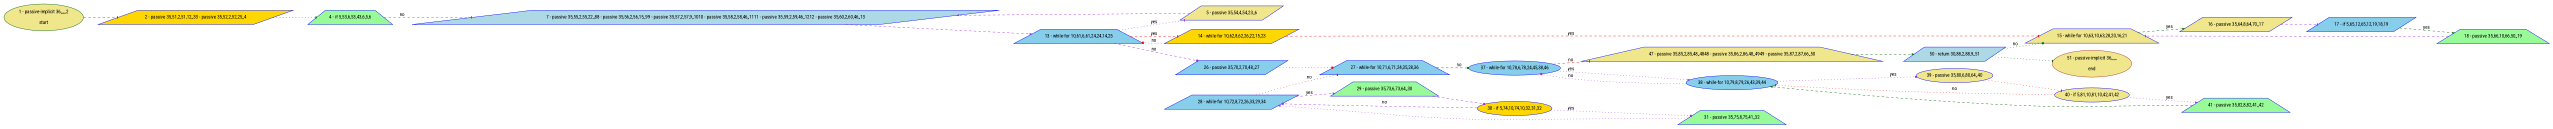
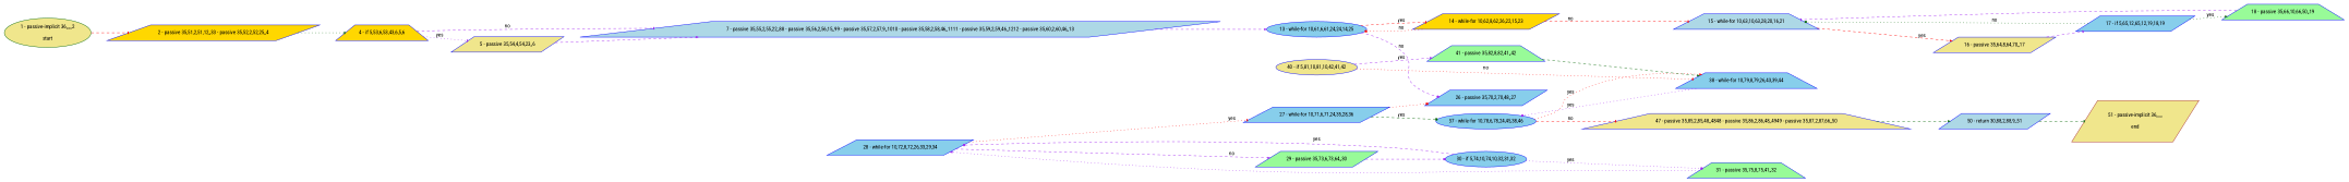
  digraph {
    bgcolor=white
    compound=true
    fillcolor="#FFFFCC"
    fontname="Roboto Condensed"
    fontsize=12
    pack=true
    packmode=clust
    rankdir=LR
    style="rounded,filled"
    node [color="#0000ff" compound=true fillcolor=skyblue fixedsize=false fontname="Roboto Condensed" fontsize=12 node_initialized=no shape=parallelogram style=filled]
    edge [arrowhead=tee arrowsize=0.5 arrowtail=none color=purple compound=true dir=forward fontcolor=black fontname="Roboto Condensed" fontsize=12 style=dashed]
    n1 [fillcolor=gold label="2 - passive 35,51,2,51,12,,33 - passive 35,52,2,52,25,,4"]
-   n2 [fillcolor=palegreen label="4 - if 5,53,6,53,43,6,5,6" shape=trapezium]
+   n2 [fillcolor=gold label="4 - if 5,53,6,53,43,6,5,6" shape=trapezium]
    n3 [fillcolor=khaki label="5 - passive 35,54,4,54,23,,6"]
    n4 [fillcolor=lightblue label="7 - passive 35,55,2,55,22,,88 - passive 35,56,2,56,15,,99 - passive 35,57,2,57,9,,1010 - passive 35,58,2,58,46,,1111 - passive 35,59,2,59,46,,1212 - passive 35,60,2,60,46,,13"]
    n5 [color="#006400" fillcolor=khaki label="1 - passive-implicit 36,,,,,,2\n\nstart" shape=ellipse]
-   n6 [label="13 - while-for 10,61,6,61,24,24,14,25" shape=trapezium]
+   n6 [label="13 - while-for 10,61,6,61,24,24,14,25" shape=ellipse]
    n7 [fillcolor=gold label="14 - while-for 10,62,8,62,26,22,15,23"]
    n8 [label="26 - passive 35,70,2,70,48,,27"]
-   n9 [fillcolor=khaki label="15 - while-for 10,63,10,63,28,20,16,21" shape=trapezium]
-   n10 [label="27 - while-for 10,71,6,71,24,35,28,36" shape=trapezium]
+   n9 [fillcolor=lightblue label="15 - while-for 10,63,10,63,28,20,16,21" shape=trapezium]
+   n10 [label="27 - while-for 10,71,6,71,24,35,28,36"]
    n11 [fillcolor=khaki label="16 - passive 35,64,8,64,70,,17"]
    n12 [label="37 - while-for 10,78,6,78,24,45,38,46" shape=ellipse]
    n13 [label="17 - if 5,65,12,65,12,19,18,19"]
    n14 [fillcolor=palegreen label="18 - passive 35,66,10,66,50,,19" shape=trapezium]
    n15 [label="28 - while-for 10,72,8,72,26,33,29,34"]
-   n16 [fillcolor=palegreen label="29 - passive 35,73,6,73,64,,30" shape=trapezium]
-   n17 [label="38 - while-for 10,79,8,79,26,43,39,44" shape=ellipse]
+   n16 [fillcolor=palegreen label="29 - passive 35,73,6,73,64,,30"]
+   n17 [label="38 - while-for 10,79,8,79,26,43,39,44" shape=trapezium]
    n18 [fillcolor=khaki label="47 - passive 35,85,2,85,48,,4848 - passive 35,86,2,86,48,,4949 - passive 35,87,2,87,66,,50" shape=trapezium]
-   n19 [fillcolor=gold label="30 - if 5,74,10,74,10,32,31,32" shape=ellipse]
-   n20 [fillcolor=khaki label="39 - passive 35,80,6,80,64,,40" shape=ellipse]
+   n19 [label="30 - if 5,74,10,74,10,32,31,32" shape=ellipse]
    n21 [fillcolor=lightblue label="50 - return 30,88,2,88,9,,51"]
    n22 [fillcolor=palegreen label="31 - passive 35,75,8,75,41,,32" shape=trapezium]
    n23 [fillcolor=khaki label="40 - if 5,81,10,81,10,42,41,42" shape=ellipse]
-   n24 [color="#a52a2a" fillcolor=khaki label="51 - passive-implicit 36,,,,,,\n\nend" shape=ellipse]
+   n24 [color="#a52a2a" fillcolor=khaki label="51 - passive-implicit 36,,,,,,\n\nend"]
    n25 [fillcolor=palegreen label="41 - passive 35,82,8,82,41,,42" shape=trapezium]
    n1 -> n2 [color=darkgreen style=dotted]
-   n6 -> n3 [label=yes style=dotted]
+   n2 -> n3 [label=yes style=dotted]
    n2 -> n4 [label=no]
    n3 -> n4 [arrowhead=normal]
    n4 -> n6 [arrowhead=normal]
    n5 -> n1 [color=red]
    n6 -> n7 [color=red label=yes]
    n6 -> n8 [arrowhead=box label=no]
    n7 -> n6 [arrowhead=box color=red label=no style=dotted]
-   n7 -> n9 [color=red label=yes]
-   n8 -> n10 [arrowhead=box color=red style=dotted]
-   n9 -> n11 [arrowhead=normal color=darkgreen label=yes]
-   n10 -> n12 [arrowhead=box color=darkgreen label=no]
+   n7 -> n9 [color=red label=no]
+   n10 -> n8 [arrowhead=box color=red style=dotted]
+   n9 -> n11 [arrowhead=normal color=red label=yes]
+   n10 -> n12 [arrowhead=box color=darkgreen label=yes]
    n11 -> n13
-   n12 -> n17 [arrowhead=normal label=yes style=dotted]
+   n12 -> n17 [arrowhead=normal color=red label=yes style=dotted]
    n12 -> n18 [color=red label=no]
-   n21 -> n9 [arrowhead=box color=darkgreen label=no style=dotted]
-   n13 -> n14 [arrowhead=normal color=darkgreen label=yes]
+   n13 -> n9 [arrowhead=box color=darkgreen label=no style=dotted]
+   n13 -> n14 [arrowhead=normal color=darkgreen label=yes style=dotted]
    n14 -> n9
-   n15 -> n10 [color=red label=no style=dotted]
-   n15 -> n16 [arrowhead=normal label=yes]
+   n15 -> n10 [color=red label=yes style=dotted]
+   n15 -> n16 [arrowhead=normal label=no]
    n16 -> n19 [arrowhead=box]
-   n17 -> n12 [arrowhead=box label=no style=dotted]
-   n17 -> n20 [arrowhead=box label=yes style=dotted]
+   n17 -> n12 [arrowhead=box label=yes style=dotted]
    n18 -> n21 [arrowhead=normal color=darkgreen]
-   n19 -> n15 [arrowhead=box label=no]
+   n19 -> n15 [arrowhead=box label=yes]
    n19 -> n22 [arrowhead=box label=yes style=dotted]
-   n20 -> n23 [color=red style=dotted]
-   n21 -> n24 [color=darkgreen style=dotted]
+   n21 -> n24 [color=darkgreen]
    n22 -> n15 [arrowhead=normal style=dotted]
    n23 -> n17 [color=red label=no style=dotted]
-   n23 -> n25 [arrowhead=normal label=yes style=dotted]
+   n23 -> n25 [arrowhead=normal label=yes]
    n25 -> n17 [arrowhead=normal color=darkgreen]
  }
